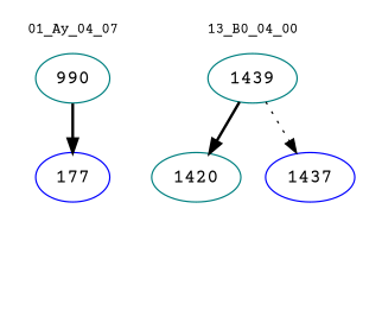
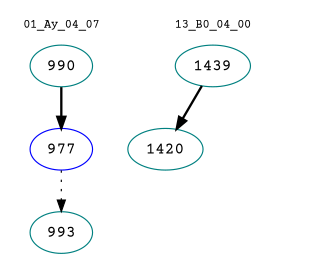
  digraph {
    fontname="Courier Prime"
    node [color=teal fontname="Courier Prime"]
    edge [color=black fontname="Courier Prime" style=bold]
    n1 [label=990]
-   n2 [color=blue label=177]
+   n2 [color=blue label=977]
+   n3 [label=993]
    n4 [label=1420]
    n5 [label=1439]
-   n6 [color=blue label=1437]
    subgraph cluster_1 {
      color=white
      fontsize=10
      label="01_Ay_04_07"
      n1
      n2
+     n3
    }
    subgraph cluster_2 {
      color=white
      fontsize=10
      label="13_B0_04_00"
      n4
      n5
-     n6
    }
    n1 -> n2
+   n2 -> n3 [style=dotted]
    n5 -> n4
-   n5 -> n6 [style=dotted]
  }
